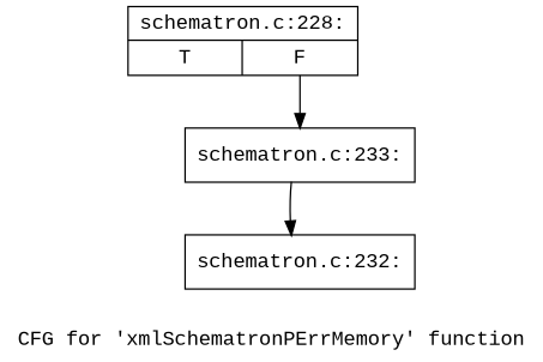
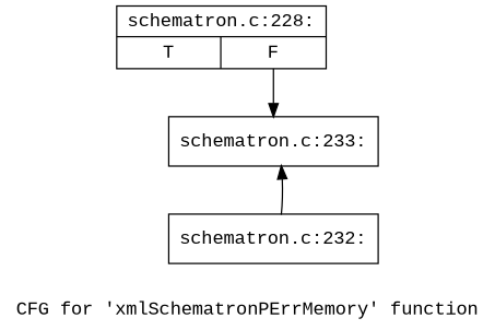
  digraph {
    fontname="Liberation Mono"
    label="CFG for 'xmlSchematronPErrMemory' function"
    node [fontname="Liberation Mono" shape=record]
    edge [fontname="Liberation Mono"]
    n1 [label="{schematron.c:228:|{<s0>T|<s1>F}}"]
    n2 [label="{schematron.c:233:}"]
    n3 [label="{schematron.c:232:}"]
    n1 -> n2 [tailport=s1]
-   n2 -> n3
+   n3 -> n2
  }
